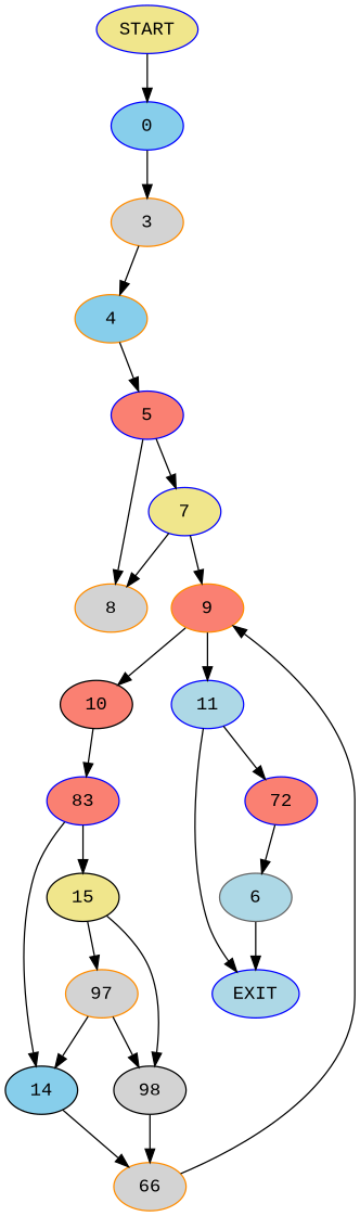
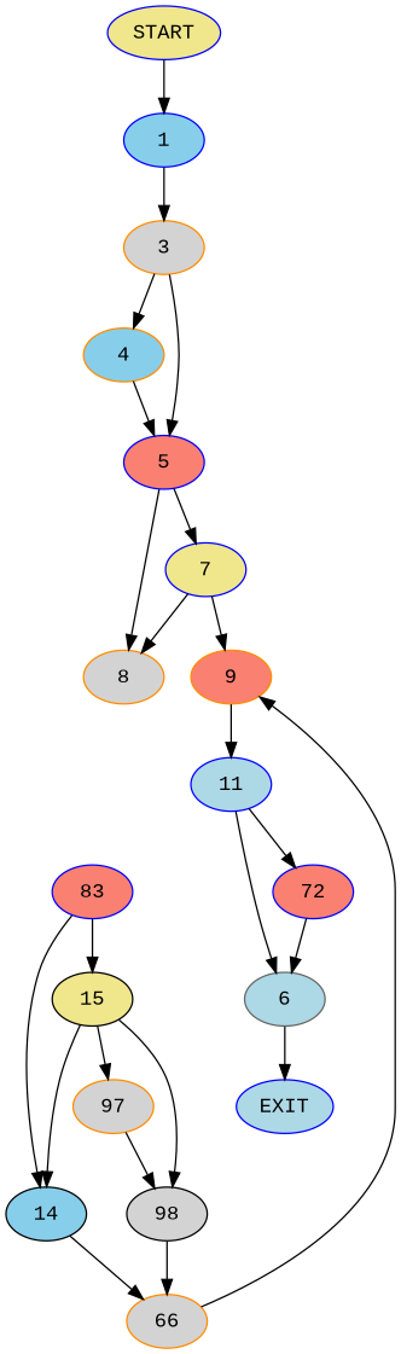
  digraph {
    fontname="Liberation Mono"
    node [color=blue fillcolor=lightgrey fontname="Liberation Mono" style=filled]
    edge [fontname="Liberation Mono"]
    n1 [fillcolor=khaki label=START]
-   1 [fillcolor=skyblue label=0]
+   1 [fillcolor=skyblue]
    3 [color=darkorange]
    n4 [fillcolor=lightblue label=EXIT]
    4 [color=darkorange fillcolor=skyblue]
    5 [fillcolor=salmon]
    6 [color=gray40 fillcolor=lightblue]
    7 [fillcolor=khaki]
    8 [color=darkorange]
    9 [color=darkorange fillcolor=salmon]
-   10 [color=black fillcolor=salmon]
    11 [fillcolor=lightblue]
    n13 [fillcolor=salmon label=83]
    n14 [fillcolor=salmon label=72]
    14 [color=black fillcolor=skyblue]
    15 [color=black fillcolor=khaki]
    n17 [color=darkorange label=66]
    n18 [color=darkorange label=97]
    n19 [color=black label=98]
    n1 -> 1
    1 -> 3
    3 -> 4
+   3 -> 5
    4 -> 5
    5 -> 7
    5 -> 8
    6 -> n4
    7 -> 8
    7 -> 9
-   9 -> 10
    9 -> 11
-   10 -> n13
-   11 -> n4
+   11 -> 6
    11 -> n14
    n13 -> 14
    n13 -> 15
    n14 -> 6
    14 -> n17
    15 -> n18
    15 -> n19
    n17 -> 9
-   n18 -> 14
+   15 -> 14
    n18 -> n19
    n19 -> n17
  }
